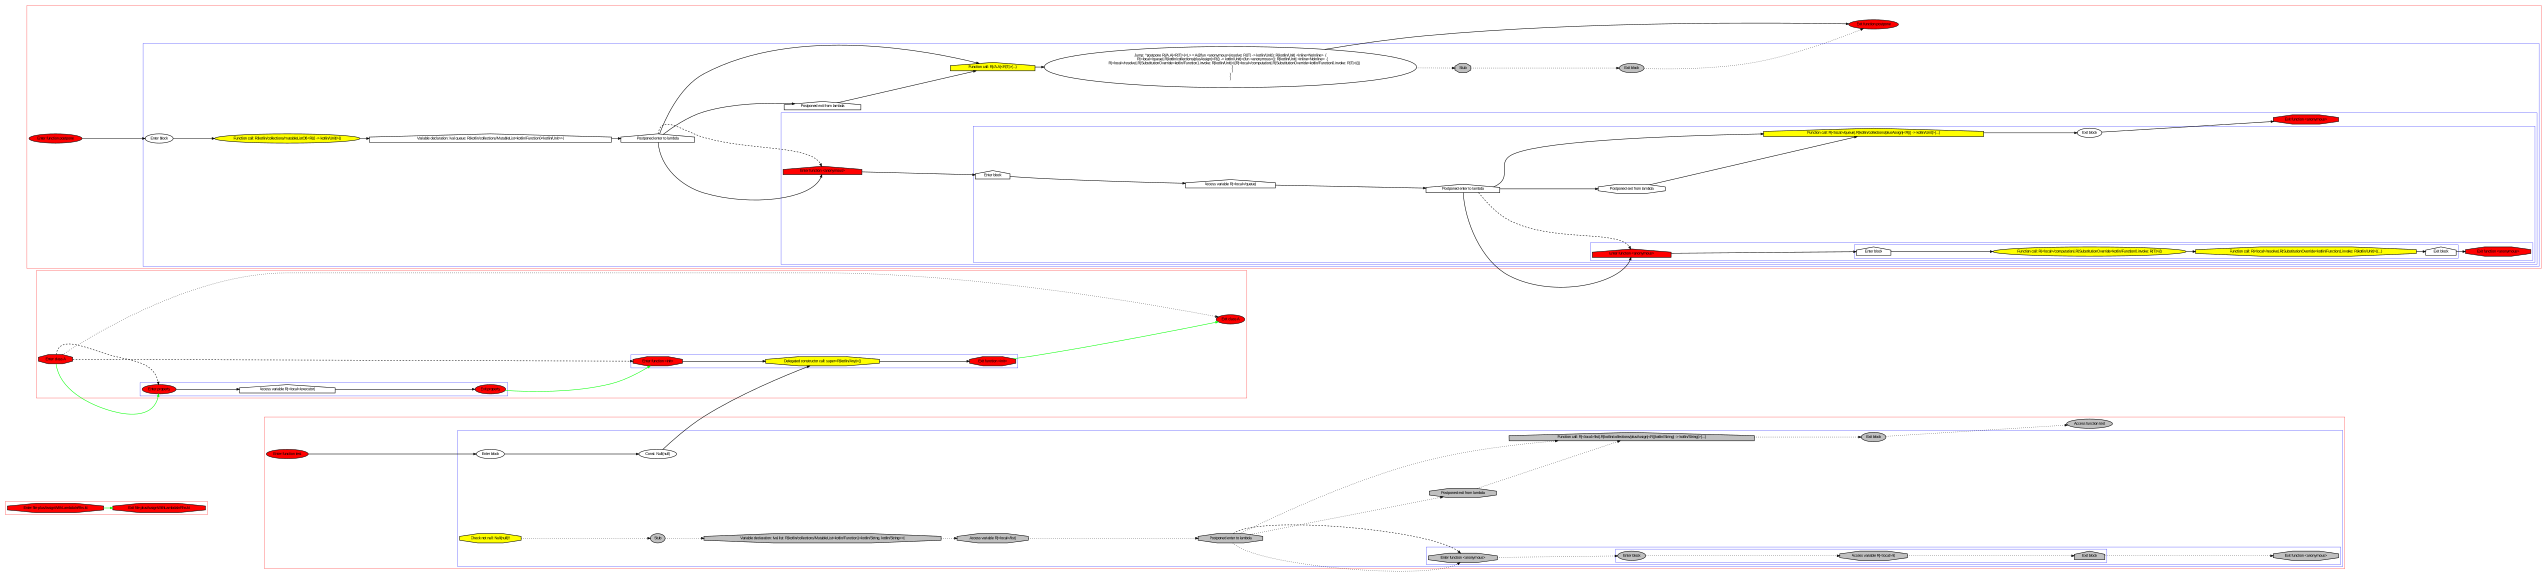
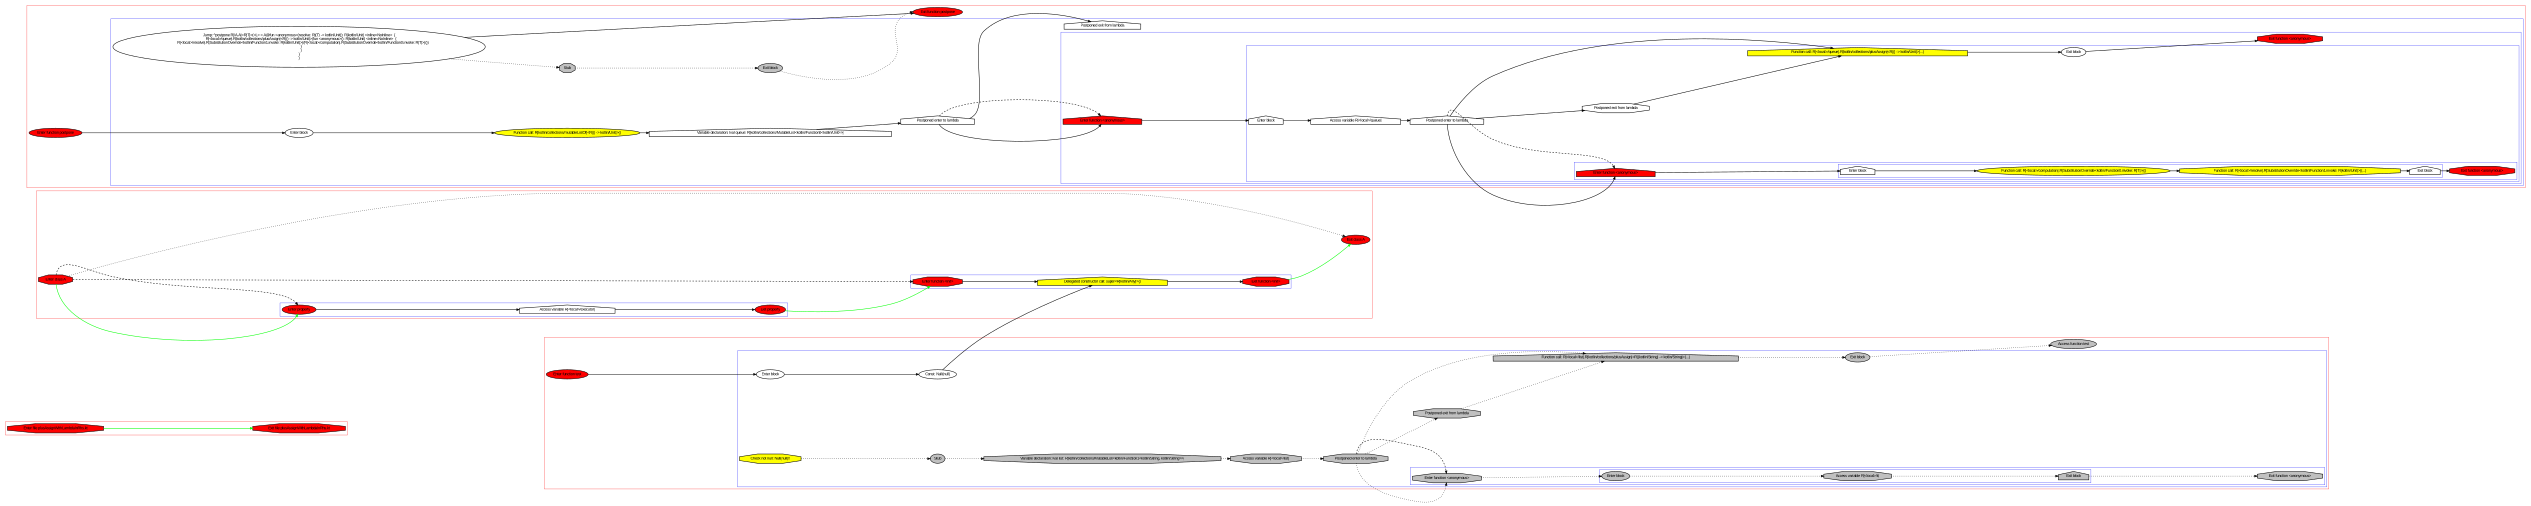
  digraph {
    fontname="Liberation Sans"
    nodesep=3
    rankdir=LR
    node [fontname="Liberation Sans" penwidth=2 shape=octagon style=filled]
    edge [fontname="Liberation Sans" penwidth=2]
    n1 [fillcolor=red label="Enter file plusAssignWithLambdaInRhs.kt"]
    n2 [fillcolor=red label="Exit file plusAssignWithLambdaInRhs.kt"]
    n3 [fillcolor=gray label="Enter block" shape=ellipse]
    n4 [fillcolor=gray label="Access variable R|<local>/it|"]
    n5 [fillcolor=gray label="Exit block" shape=house]
    n6 [fillcolor=gray label="Enter function <anonymous>"]
    n7 [fillcolor=gray label="Exit function <anonymous>"]
    n8 [label="Enter block" shape=ellipse style=""]
    n9 [label="Const: Null(null)" shape=ellipse style=""]
    n10 [fillcolor=yellow label="Check not null: Null(null)!!"]
    n11 [fillcolor=gray label=Stub shape=ellipse]
    n12 [fillcolor=gray label="Variable declaration: lval list: R|kotlin/collections/MutableList<kotlin/Function1<kotlin/String, kotlin/String>>|"]
    n13 [fillcolor=gray label="Access variable R|<local>/list|"]
    n14 [fillcolor=gray label="Postponed enter to lambda"]
    n15 [fillcolor=gray label="Postponed exit from lambda"]
    n16 [fillcolor=gray label="Function call: R|<local>/list|.R|kotlin/collections/plusAssign|<R|(kotlin/String) -> kotlin/String|>(...)" shape=house]
    n17 [fillcolor=gray label="Exit block" shape=ellipse]
    n18 [fillcolor=red label="Enter function test" shape=ellipse]
    n19 [fillcolor=gray label="Access function test" shape=ellipse]
    n20 [fillcolor=red label="Enter property" shape=ellipse]
    n21 [label="Access variable R|<local>/executor|" shape=house style=""]
    n22 [fillcolor=red label="Exit property" shape=ellipse]
    n23 [fillcolor=red label="Enter function <init>"]
-   n24 [fillcolor=yellow label="Delegated constructor call: super<R|kotlin/Any|>()"]
+   n24 [fillcolor=yellow label="Delegated constructor call: super<R|kotlin/Any|>()" shape=house]
    n25 [fillcolor=red label="Exit function <init>"]
    n26 [fillcolor=red label="Enter class A"]
    n27 [fillcolor=red label="Exit class A" shape=ellipse]
    n28 [label="Enter block" shape=house style=""]
    n29 [fillcolor=yellow label="Function call: R|<local>/computation|.R|SubstitutionOverride<kotlin/Function0.invoke: R|T|>|()" shape=ellipse]
    n30 [fillcolor=yellow label="Function call: R|<local>/resolve|.R|SubstitutionOverride<kotlin/Function1.invoke: R|kotlin/Unit|>|(...)"]
    n31 [label="Exit block" shape=house style=""]
    n32 [fillcolor=red label="Enter function <anonymous>" shape=house]
    n33 [fillcolor=red label="Exit function <anonymous>"]
    n34 [label="Enter block" shape=house style=""]
    n35 [label="Access variable R|<local>/queue|" shape=house style=""]
    n36 [label="Postponed enter to lambda" shape=house style=""]
    n37 [label="Postponed exit from lambda" style=""]
    n38 [fillcolor=yellow label="Function call: R|<local>/queue|.R|kotlin/collections/plusAssign|<R|() -> kotlin/Unit|>(...)" shape=house]
    n39 [label="Exit block" shape=ellipse style=""]
    n40 [fillcolor=red label="Enter function <anonymous>" shape=house]
    n41 [fillcolor=red label="Exit function <anonymous>"]
    n42 [label="Enter block" shape=ellipse style=""]
    n43 [fillcolor=yellow label="Function call: R|kotlin/collections/mutableListOf|<R|() -> kotlin/Unit|>()" shape=ellipse]
    n44 [label="Variable declaration: lval queue: R|kotlin/collections/MutableList<kotlin/Function0<kotlin/Unit>>|" shape=house style=""]
    n45 [label="Postponed enter to lambda" shape=house style=""]
    n46 [label="Postponed exit from lambda" shape=house style=""]
-   n47 [fillcolor=yellow label="Function call: R|/A.A|<R|T|>(...)" shape=house]
    n48 [label="Jump: ^postpone R|/A.A|<R|T|>(<L> = A@fun <anonymous>(resolve: R|(T) -> kotlin/Unit|): R|kotlin/Unit| <inline=NoInline>  {\n    R|<local>/queue|.R|kotlin/collections/plusAssign|<R|() -> kotlin/Unit|>(fun <anonymous>(): R|kotlin/Unit| <inline=NoInline>  {\n        R|<local>/resolve|.R|SubstitutionOverride<kotlin/Function1.invoke: R|kotlin/Unit|>|(R|<local>/computation|.R|SubstitutionOverride<kotlin/Function0.invoke: R|T|>|())\n    }\n    )\n}\n)" shape=ellipse style=""]
    n49 [fillcolor=gray label=Stub]
    n50 [fillcolor=gray label="Exit block" shape=ellipse]
    n51 [fillcolor=red label="Enter function postpone" shape=ellipse]
    n52 [fillcolor=red label="Exit function postpone" shape=ellipse]
    subgraph cluster_1 {
      color=red
      n1
      n2
    }
    subgraph cluster_2 {
      color=red
      n18
      n19
      subgraph cluster_3 {
        color=blue
        n8
        n9
        n10
        n11
        n12
        n13
        n14
        n15
        n16
        n17
        subgraph cluster_4 {
          color=blue
          n6
          n7
          subgraph cluster_5 {
            color=blue
            n3
            n4
            n5
          }
        }
      }
    }
    subgraph cluster_6 {
      color=red
      n26
      n27
      subgraph cluster_7 {
        color=blue
        n20
        n21
        n22
      }
      subgraph cluster_8 {
        color=blue
        n23
        n24
        n25
      }
    }
    subgraph cluster_9 {
      color=red
      n51
      n52
      subgraph cluster_10 {
        color=blue
        n42
        n43
        n44
        n45
        n46
-       n47
        n48
        n49
        n50
        subgraph cluster_11 {
          color=blue
          n40
          n41
          subgraph cluster_12 {
            color=blue
            n34
            n35
            n36
            n37
            n38
            n39
            subgraph cluster_13 {
              color=blue
              n32
              n33
              subgraph cluster_14 {
                color=blue
                n28
                n29
                n30
                n31
              }
            }
          }
        }
      }
    }
    n1 -> n2 [color=green]
    n3 -> n4 [style=dotted]
    n4 -> n5 [style=dotted]
    n5 -> n7 [style=dotted]
    n6 -> n3 [style=dotted]
    n8 -> n9
    n9 -> n24
    n10 -> n11 [style=dotted]
    n11 -> n12 [style=dotted]
    n12 -> n13 [style=dotted]
    n13 -> n14 [style=dotted]
    n14 -> n6 [style=dotted]
    n14 -> n6 [style=dashed]
    n14 -> n15 [style=dotted]
    n14 -> n16 [style=dotted]
    n15 -> n16 [style=dotted]
    n16 -> n17 [style=dotted]
    n17 -> n19 [style=dotted]
    n18 -> n8
    n20 -> n21
    n21 -> n22
    n22 -> n23 [color=green]
    n23 -> n24
    n24 -> n25
    n25 -> n27 [color=green]
    n26 -> n20 [color=green]
    n26 -> n20 [style=dashed]
    n26 -> n23 [style=dashed]
    n26 -> n27 [style=dotted]
    n28 -> n29
    n29 -> n30
    n30 -> n31
    n31 -> n33
    n32 -> n28
    n34 -> n35
    n35 -> n36
    n36 -> n32
    n36 -> n32 [style=dashed]
    n36 -> n37
    n36 -> n38
    n37 -> n38
    n38 -> n39
    n39 -> n41
    n40 -> n34
    n42 -> n43
    n43 -> n44
    n44 -> n45
    n45 -> n40
    n45 -> n40 [style=dashed]
    n45 -> n46
-   n45 -> n47
-   n46 -> n47
-   n47 -> n48
    n48 -> n49 [style=dotted]
    n48 -> n52
    n49 -> n50 [style=dotted]
    n50 -> n52 [style=dotted]
    n51 -> n42
  }
